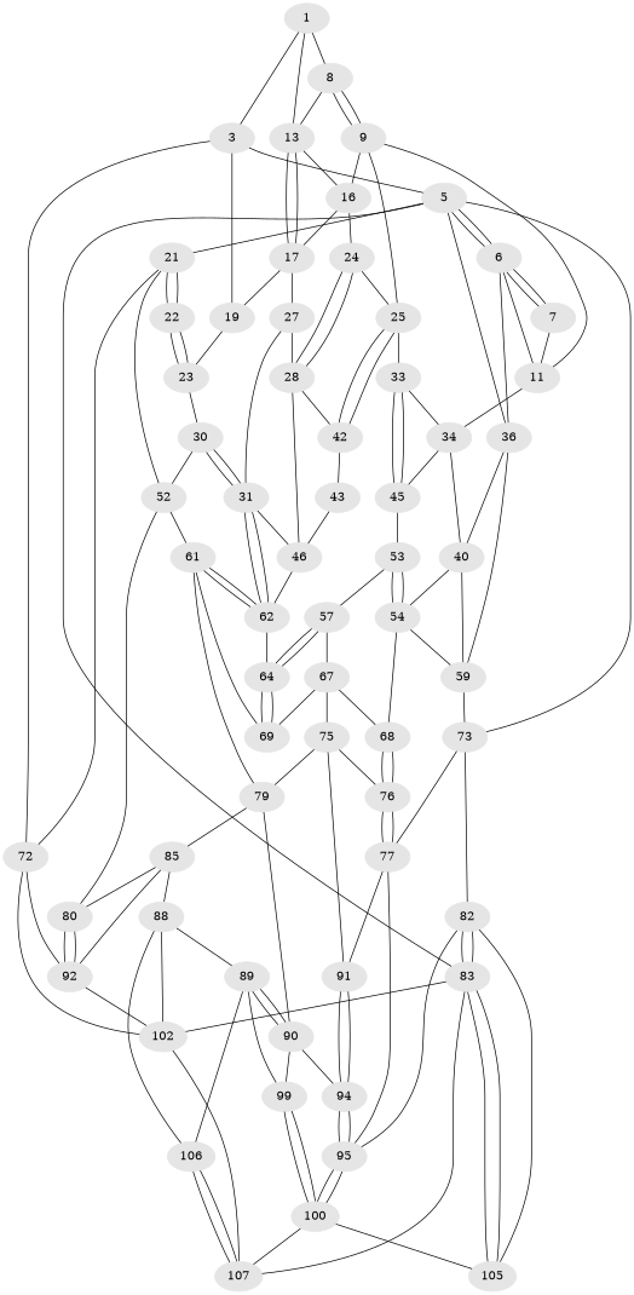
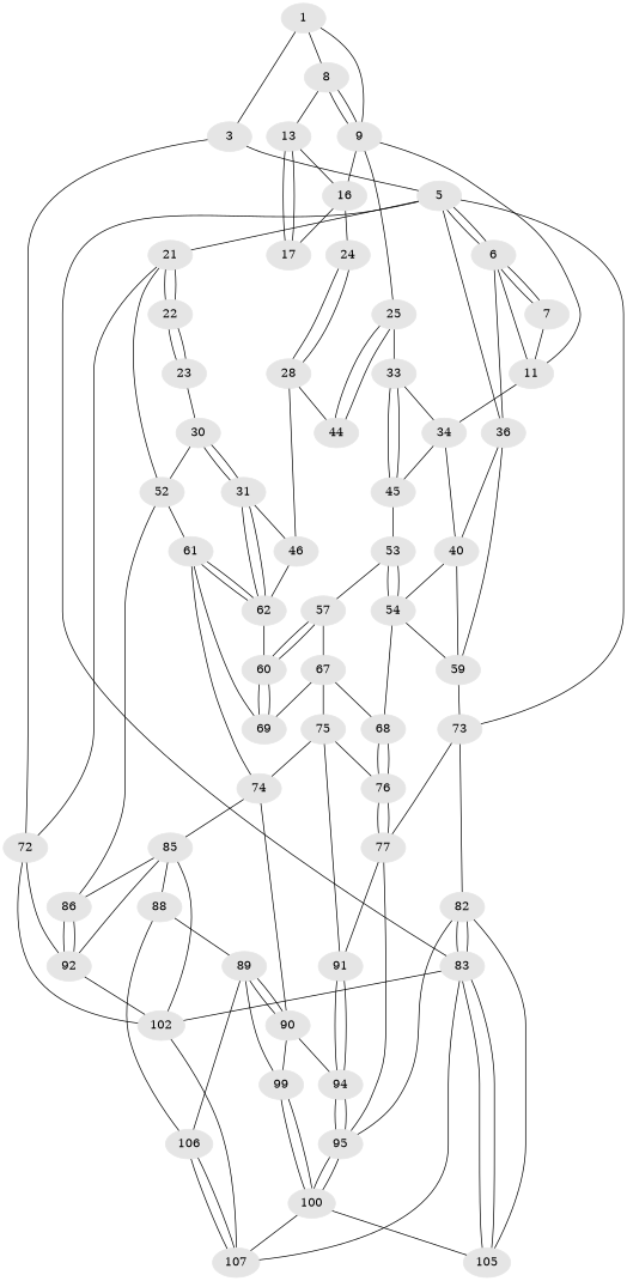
  graph {
    node [color=gray90 style=filled]
    1 [super="+2"]
    3 [super="+4"]
    8
    n4 [label=13 super="+15"]
    5 [super="+38"]
-   19
    72
    9 [super="+10"]
    16 [super="+18"]
    17 [super="+20"]
    21 [super="+51"]
    6 [super="+13"]
    36 [super="+37"]
    73 [super="+74"]
    83 [super="+84"]
    23 [super="+29"]
    22
    52 [super="+60"]
    92 [super="+93"]
    102 [super="+109"]
    7
    11 [super="+12"]
    40 [super="+55"]
    59 [super="+66"]
    77 [super="+78"]
    82 [super="+98"]
    105
    107 [super="+108"]
    34 [super="+39"]
    25 [super="+26"]
    24
    33
-   42
+   42 [label=44]
    45 [super="+50"]
-   27
    28 [super="+41"]
    31 [super="+32"]
    30 [super="+47"]
    61 [super="+71"]
-   86 [label=80]
+   86
    46 [super="+48"]
-   43 [super="+49"]
    62 [super="+63"]
-   64
+   64 [label=60]
    53
    54 [super="+65"]
    68
    57 [super="+58"]
    67 [super="+70"]
    69
-   79 [super="+80"]
+   79 [super="+80" label=74]
    76
    75 [super="+81"]
    85 [super="+87"]
    90 [super="+97"]
    91
    95 [super="+96"]
    94
    100 [super="+104"]
    88 [super="+103"]
    99
    89 [super="+101"]
    106
    1 -- 3
    1 -- 8
-   1 -- n4
+   1 -- 9
    3 -- 5
-   3 -- 19
    3 -- 72
    8 -- n4
    8 -- 9
    8 -- 9
    n4 -- 16
    n4 -- 17
    n4 -- 17
    5 -- 21
    5 -- 6
    5 -- 6
    5 -- 36
    5 -- 73
    5 -- 83
-   19 -- 23
    72 -- 92
    72 -- 102
    9 -- 16
    9 -- 11
    9 -- 25
    16 -- 17
    16 -- 24
-   17 -- 19
-   17 -- 27
    21 -- 72
    21 -- 22
    21 -- 22
    21 -- 52
    6 -- 36
    6 -- 7
    6 -- 7
    6 -- 11
    36 -- 40
    36 -- 59
    73 -- 77
    73 -- 82
    83 -- 102
    83 -- 105
    83 -- 105
    83 -- 107
    23 -- 30
    22 -- 23
    22 -- 23
    52 -- 61
    52 -- 86
    92 -- 102
    102 -- 107
    7 -- 11
    11 -- 34
    40 -- 59
    40 -- 54
    59 -- 73
    77 -- 91
    77 -- 95
    82 -- 83
    82 -- 83
    82 -- 105
    82 -- 95
    34 -- 40
    34 -- 45
    25 -- 33
    25 -- 42
    25 -- 42
-   24 -- 25
    24 -- 28
    24 -- 28
    33 -- 34
    33 -- 45
    33 -- 45
-   42 -- 43
    45 -- 53
-   27 -- 28
-   27 -- 31
    28 -- 42
    28 -- 46
    31 -- 46
    31 -- 62
    31 -- 62
    30 -- 52
    30 -- 31
    30 -- 31
    61 -- 62
    61 -- 62
    61 -- 69
    61 -- 79
    86 -- 92
    86 -- 92
    46 -- 62
-   43 -- 46
    62 -- 64
    64 -- 69
    64 -- 69
    53 -- 54
    53 -- 54
    53 -- 57
    54 -- 59
    54 -- 68
    68 -- 76
    68 -- 76
    57 -- 64
    57 -- 64
    57 -- 67
    67 -- 68
    67 -- 69
    67 -- 75
    79 -- 85
    79 -- 90
    76 -- 77
    76 -- 77
    75 -- 79
    75 -- 76
    75 -- 91
    85 -- 92
    85 -- 86
    85 -- 88
    90 -- 94
    90 -- 99
    91 -- 94
    91 -- 94
    95 -- 100
    95 -- 100
    94 -- 95
    94 -- 95
    100 -- 105
    100 -- 107
-   88 -- 102
+   85 -- 102
    88 -- 89
    88 -- 106
    99 -- 100
    99 -- 100
    89 -- 90
    89 -- 90
    89 -- 99
    89 -- 106
    106 -- 107
    106 -- 107
  }
